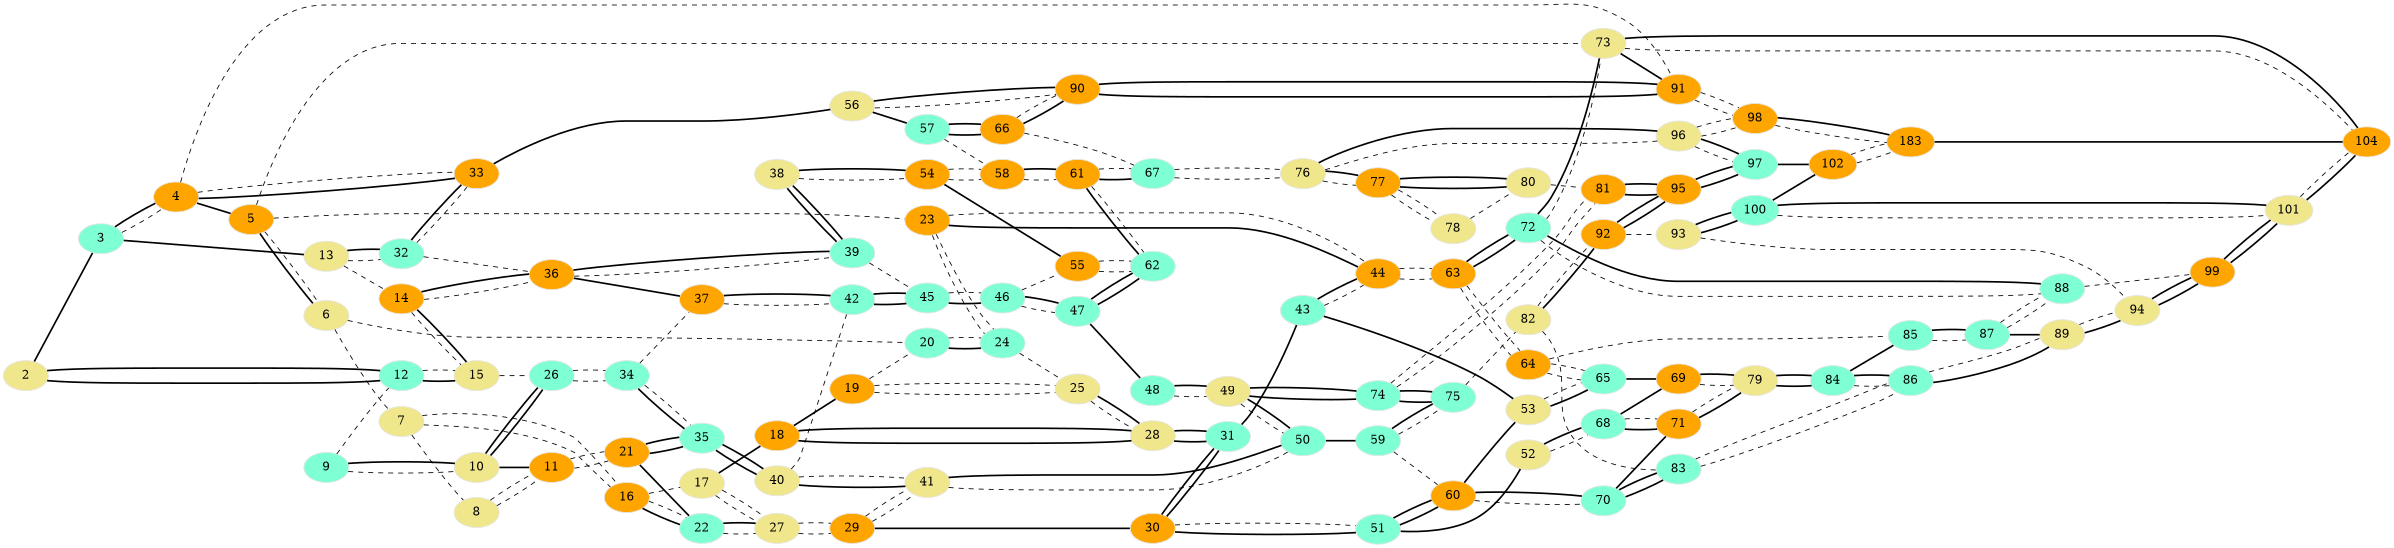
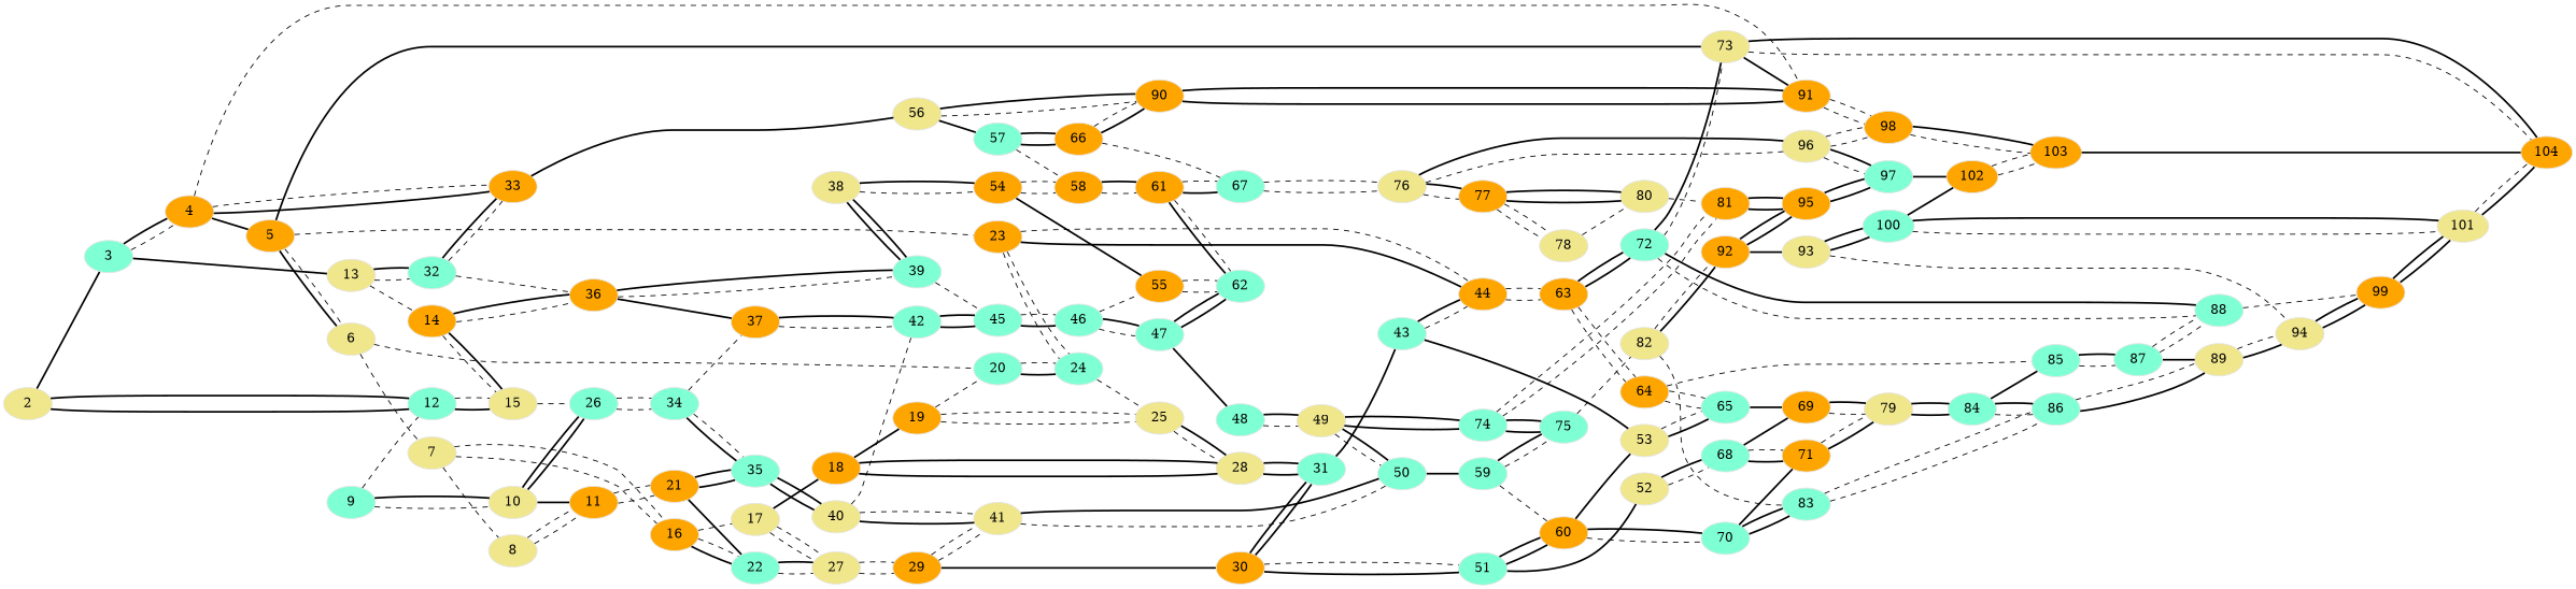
  graph {
    rankdir=LR
    node [color=gray90 fillcolor=aquamarine style=filled]
    edge [style=bold]
    2 [fillcolor=khaki]
    3
    12
    9
    10 [fillcolor=khaki]
    4 [fillcolor=orange]
    13 [fillcolor=khaki]
    15 [fillcolor=khaki]
    5 [fillcolor=orange]
    33 [fillcolor=orange]
    91 [fillcolor=orange]
    14 [fillcolor=orange]
    32
    6 [fillcolor=khaki]
    23 [fillcolor=orange]
    73 [fillcolor=khaki]
    56 [fillcolor=khaki]
    98 [fillcolor=orange]
    7 [fillcolor=khaki]
    20
    24
    44 [fillcolor=orange]
    104 [fillcolor=orange]
    8 [fillcolor=khaki]
    16 [fillcolor=orange]
    11 [fillcolor=orange]
    17 [fillcolor=khaki]
    22
    21 [fillcolor=orange]
    26
    34
    35
    36 [fillcolor=orange]
    37 [fillcolor=orange]
    39
    18 [fillcolor=orange]
    27 [fillcolor=khaki]
    19 [fillcolor=orange]
    28 [fillcolor=khaki]
    29 [fillcolor=orange]
    25 [fillcolor=khaki]
    31
    40 [fillcolor=khaki]
    63 [fillcolor=orange]
    30 [fillcolor=orange]
    41 [fillcolor=khaki]
    43
    51
    50
    52 [fillcolor=khaki]
    60 [fillcolor=orange]
    53 [fillcolor=khaki]
    38 [fillcolor=khaki]
    54 [fillcolor=orange]
    57
    90 [fillcolor=orange]
    42
    45
    55 [fillcolor=orange]
    58 [fillcolor=orange]
    46
    59
    65
    64 [fillcolor=orange]
    72
    47
    48
    62
    49 [fillcolor=khaki]
    74
    78 [fillcolor=khaki]
    80 [fillcolor=khaki]
    75
    81 [fillcolor=orange]
    68
    70
    69 [fillcolor=orange]
    71 [fillcolor=orange]
    61 [fillcolor=orange]
    66 [fillcolor=orange]
    67
    82 [fillcolor=khaki]
    83
    76 [fillcolor=khaki]
    85
    88
    87
    79 [fillcolor=khaki]
    77 [fillcolor=orange]
    96 [fillcolor=khaki]
    84
    86
    99 [fillcolor=orange]
    95 [fillcolor=orange]
    92 [fillcolor=orange]
    97
    93 [fillcolor=khaki]
    89 [fillcolor=khaki]
    94 [fillcolor=khaki]
    101 [fillcolor=khaki]
-   103 [fillcolor=orange label=183]
+   103 [fillcolor=orange]
    100
    102 [fillcolor=orange]
    2 -- 3
    2 -- 12
    2 -- 12
    3 -- 4 [style=dashed]
    3 -- 4
    3 -- 13
    12 -- 15
    12 -- 15 [style=dashed]
    9 -- 12 [style=dashed]
    9 -- 10 [style=dashed]
    9 -- 10
    10 -- 11
    10 -- 26
    10 -- 26
    4 -- 5
    4 -- 33
    4 -- 33 [style=dashed]
    4 -- 91 [style=dashed]
    13 -- 14 [style=dashed]
    13 -- 32 [style=dashed]
    13 -- 32
    15 -- 26 [style=dashed]
    5 -- 6
    5 -- 6 [style=dashed]
    5 -- 23 [style=dashed]
-   5 -- 73 [style=dashed]
+   5 -- 73
    33 -- 56
    91 -- 98 [style=dashed]
    91 -- 98 [style=dashed]
    14 -- 15 [style=dashed]
    14 -- 15
    14 -- 36 [style=dashed]
    14 -- 36
    32 -- 33 [style=dashed]
    32 -- 33
    32 -- 36 [style=dashed]
    6 -- 7 [style=dashed]
    6 -- 20 [style=dashed]
    23 -- 24 [style=dashed]
    23 -- 24 [style=dashed]
    23 -- 44
    23 -- 44 [style=dashed]
    73 -- 91
    73 -- 104 [style=dashed]
    73 -- 104
    56 -- 57
    56 -- 90 [style=dashed]
    56 -- 90
    98 -- 103 [style=dashed]
    98 -- 103
    7 -- 8 [style=dashed]
    7 -- 16 [style=dashed]
    7 -- 16 [style=dashed]
    20 -- 24
    20 -- 24 [style=dashed]
    24 -- 25 [style=dashed]
    44 -- 63 [style=dashed]
    44 -- 63 [style=dashed]
    8 -- 11 [style=dashed]
    8 -- 11 [style=dashed]
    16 -- 17 [style=dashed]
    16 -- 22
    16 -- 22 [style=dashed]
    11 -- 21 [style=dashed]
    11 -- 21 [style=dashed]
    17 -- 18
    17 -- 27 [style=dashed]
    17 -- 27 [style=dashed]
    22 -- 27 [style=dashed]
    22 -- 27
    21 -- 22
    21 -- 35
    21 -- 35
    26 -- 34 [style=dashed]
    26 -- 34 [style=dashed]
    34 -- 35
    34 -- 35 [style=dashed]
    34 -- 37 [style=dashed]
    35 -- 40
    35 -- 40
    36 -- 37
    36 -- 39 [style=dashed]
    36 -- 39
    37 -- 42 [style=dashed]
    37 -- 42
    39 -- 45 [style=dashed]
    18 -- 19
    18 -- 28
    18 -- 28
    27 -- 29 [style=dashed]
    27 -- 29 [style=dashed]
    19 -- 20 [style=dashed]
    19 -- 25 [style=dashed]
    19 -- 25 [style=dashed]
    28 -- 31
    28 -- 31
    29 -- 30
    29 -- 41 [style=dashed]
    29 -- 41 [style=dashed]
    25 -- 28 [style=dashed]
    25 -- 28
    31 -- 43
    40 -- 41
    40 -- 41 [style=dashed]
    40 -- 42 [style=dashed]
    63 -- 64 [style=dashed]
    63 -- 64 [style=dashed]
    63 -- 72
    63 -- 72
    30 -- 31
    30 -- 31
    30 -- 51
    30 -- 51 [style=dashed]
    41 -- 50 [style=dashed]
    41 -- 50
    43 -- 44 [style=dashed]
    43 -- 44
    43 -- 53
    51 -- 52
    51 -- 60
    51 -- 60
    50 -- 59
    52 -- 68 [style=dashed]
    52 -- 68
    60 -- 53
    60 -- 70 [style=dashed]
    60 -- 70
    53 -- 65
    53 -- 65 [style=dashed]
    38 -- 39
    38 -- 39
    38 -- 54 [style=dashed]
    38 -- 54
    54 -- 55
    54 -- 58 [style=dashed]
    54 -- 58 [style=dashed]
    57 -- 58 [style=dashed]
    57 -- 66
    57 -- 66
    90 -- 91
    90 -- 91
    42 -- 45
    42 -- 45
    45 -- 46
    45 -- 46 [style=dashed]
    55 -- 62 [style=dashed]
    55 -- 62 [style=dashed]
    58 -- 61 [style=dashed]
    58 -- 61
    46 -- 55 [style=dashed]
    46 -- 47 [style=dashed]
    46 -- 47
    59 -- 60 [style=dashed]
    59 -- 75 [style=dashed]
    59 -- 75
    65 -- 69
    64 -- 65 [style=dashed]
    64 -- 65 [style=dashed]
    64 -- 85 [style=dashed]
    72 -- 73 [style=dashed]
    72 -- 73
    72 -- 88 [style=dashed]
    72 -- 88
    47 -- 48
    47 -- 62
    47 -- 62
    48 -- 49 [style=dashed]
    48 -- 49
    49 -- 50 [style=dashed]
    49 -- 50
    49 -- 74
    49 -- 74
    74 -- 75
    74 -- 75
    74 -- 81 [style=dashed]
    74 -- 81 [style=dashed]
    78 -- 80 [style=dashed]
    80 -- 81 [style=dashed]
    75 -- 82 [style=dashed]
    81 -- 95
    81 -- 95
    68 -- 69
    68 -- 71
    68 -- 71 [style=dashed]
    70 -- 71
    70 -- 83
    70 -- 83
    69 -- 79 [style=dashed]
    69 -- 79
    71 -- 79
    71 -- 79 [style=dashed]
    61 -- 62
    61 -- 62 [style=dashed]
    61 -- 67
    61 -- 67 [style=dashed]
    66 -- 90
    66 -- 90 [style=dashed]
    66 -- 67 [style=dashed]
    67 -- 76 [style=dashed]
    67 -- 76 [style=dashed]
    82 -- 83 [style=dashed]
    82 -- 92
    82 -- 92 [style=dashed]
    83 -- 86 [style=dashed]
    83 -- 86 [style=dashed]
    76 -- 77 [style=dashed]
    76 -- 77
    76 -- 96 [style=dashed]
    76 -- 96
    85 -- 87 [style=dashed]
    85 -- 87
    88 -- 99 [style=dashed]
    87 -- 88 [style=dashed]
    87 -- 88 [style=dashed]
    87 -- 89
    79 -- 84
    79 -- 84
    77 -- 78 [style=dashed]
    77 -- 78 [style=dashed]
    77 -- 80
    77 -- 80
    96 -- 98 [style=dashed]
    96 -- 98 [style=dashed]
    96 -- 97 [style=dashed]
    96 -- 97
    84 -- 85
    84 -- 86 [style=dashed]
    84 -- 86
    86 -- 89
    86 -- 89 [style=dashed]
    99 -- 101
    99 -- 101
    95 -- 97
    95 -- 97
    92 -- 95
    92 -- 95
-   92 -- 93 [style=dashed]
+   92 -- 93
    97 -- 102
    93 -- 94 [style=dashed]
    93 -- 100
    93 -- 100
    89 -- 94
    89 -- 94 [style=dashed]
    94 -- 99
    94 -- 99
    101 -- 104
    101 -- 104 [style=dashed]
    103 -- 104
    100 -- 101 [style=dashed]
    100 -- 101
    100 -- 102
    102 -- 103 [style=dashed]
    102 -- 103 [style=dashed]
  }
